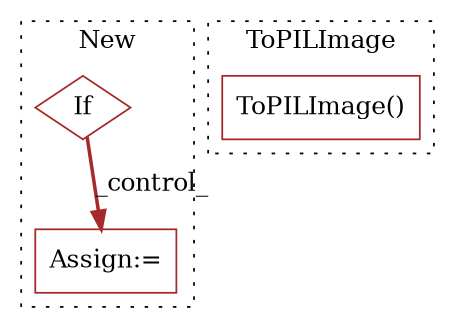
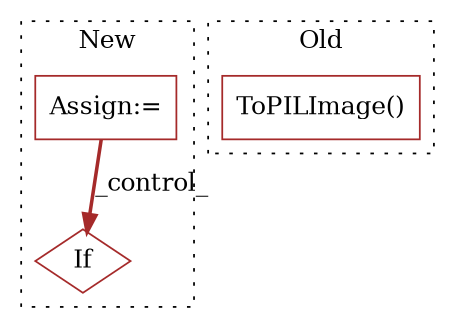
  digraph {
    node [shape=box color=brown]
    n1 [a=96 l=3 label=If s=2743 shape=diamond]
    n2 [a=68 l=4 label="Assign:=" s=2889]
    n3 [a=75 l=23 label="ToPILImage()" s=2462]
    subgraph cluster_1 {
      label=New
      style=dotted
      n1
      n2
    }
    subgraph cluster_2 {
-     label=ToPILImage
+     label=Old
      style=dotted
      n3
    }
-   n1 -> n2 [label=_control_ color=brown style=bold]
+   n2 -> n1 [label=_control_ color=brown style=bold]
  }
